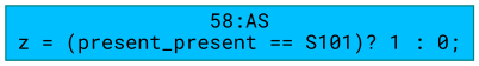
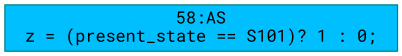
  strict digraph {
    rankdir=LR
    fontname="Roboto Mono"
-   n1 [ast="<pyverilog.vparser.ast.Assign object at 0x7fa58c1cfe50>" def_var="['z']" fillcolor=deepskyblue label="58:AS\nz = (present_present == S101)? 1 : 0;" statements="[]" style=filled typ=Assign use_var="['present_state']" color=teal shape=box fontname="Roboto Mono"]
+   n1 [ast="<pyverilog.vparser.ast.Assign object at 0x7fa58c1cfe50>" def_var="['z']" fillcolor=deepskyblue label="58:AS\nz = (present_state == S101)? 1 : 0;" statements="[]" style=filled typ=Assign use_var="['present_state']" color=teal shape=box fontname="Roboto Mono"]
  }
